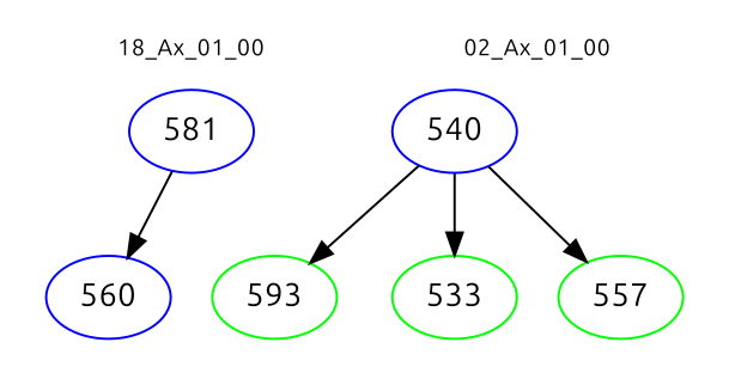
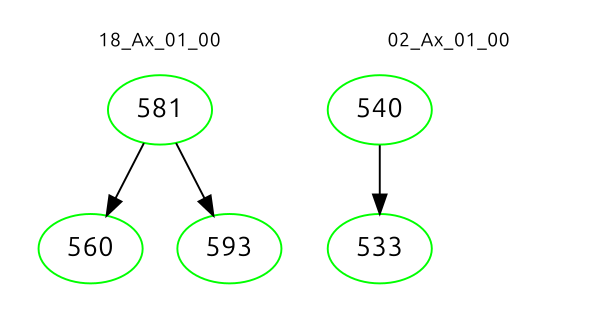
  digraph {
    fontname=Ubuntu
    node [color=green fontname=Ubuntu]
    edge [color=black fontname=Ubuntu]
-   n1 [color=blue label=581]
-   n2 [color=blue label=560]
+   n1 [label=581]
+   n2 [label=560]
    n3 [label=593]
-   n4 [color=blue label=540]
+   n4 [label=540]
    n5 [label=533]
-   n6 [label=557]
    subgraph cluster_1 {
      color=white
      fontsize=10
      label="18_Ax_01_00"
      n1
      n2
      n3
    }
    subgraph cluster_2 {
      color=white
      fontsize=10
      label="02_Ax_01_00"
      n4
      n5
-     n6
    }
    n1 -> n2
-   n4 -> n3
+   n1 -> n3
    n4 -> n5
-   n4 -> n6
  }
